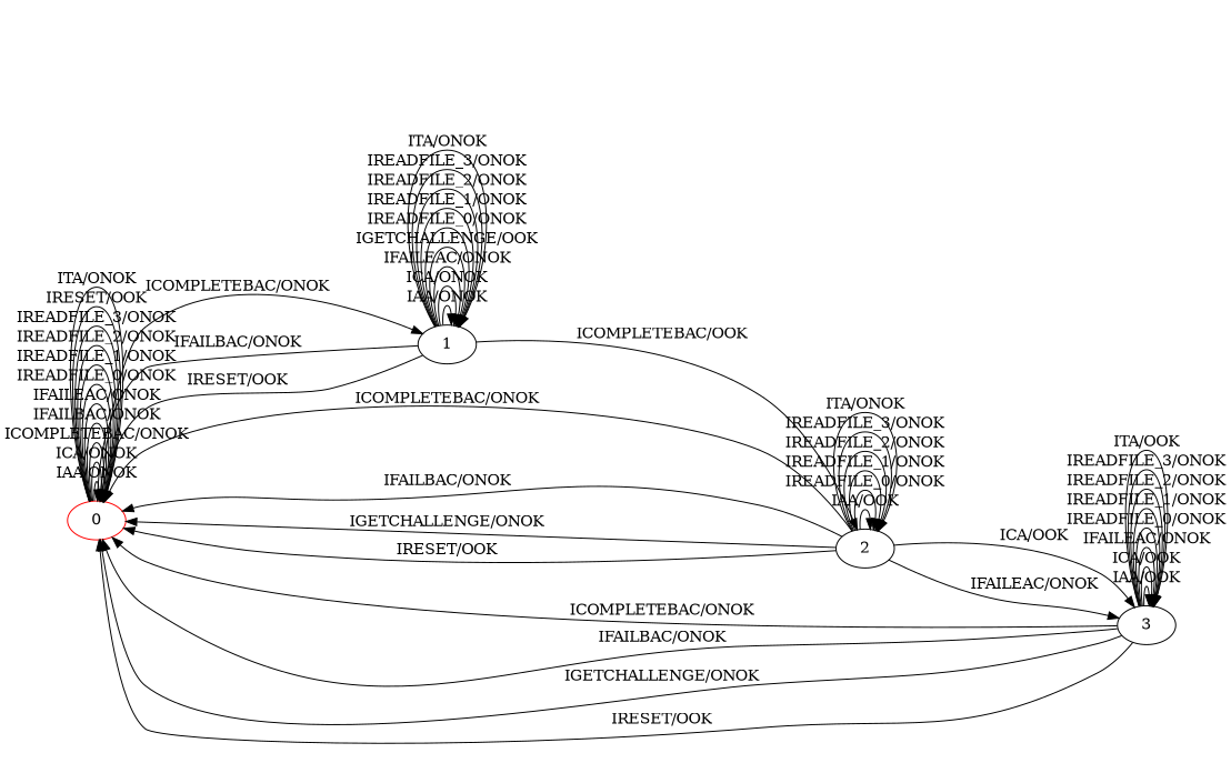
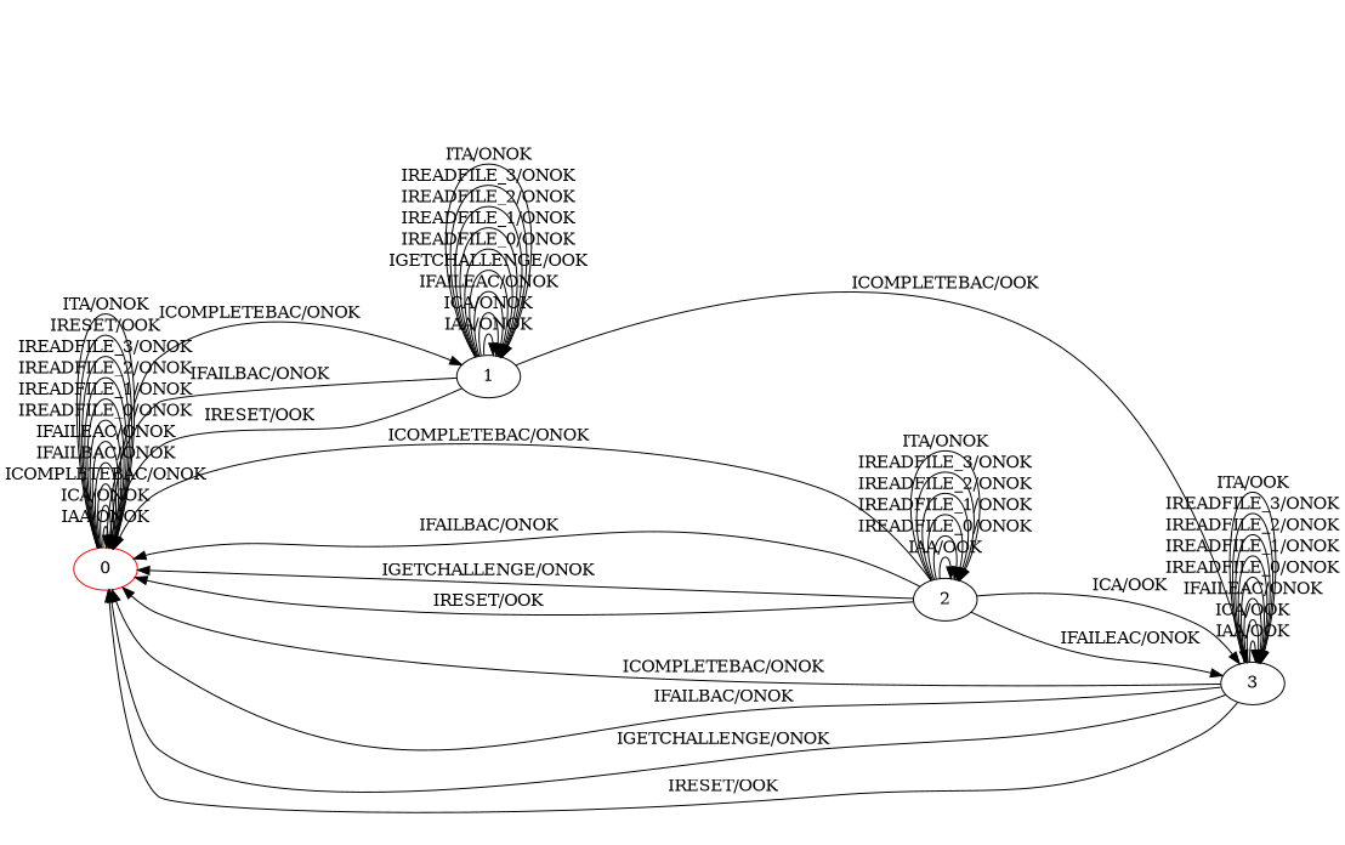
  digraph {
    rankdir=LR
    0 [color=red]
    1
    2
    3
    0 -> 0 [label="IAA/ONOK"]
    0 -> 0 [label="ICA/ONOK"]
    0 -> 0 [label="ICOMPLETEBAC/ONOK"]
    0 -> 0 [label="IFAILBAC/ONOK"]
    0 -> 0 [label="IFAILEAC/ONOK"]
    0 -> 0 [label="IREADFILE_0/ONOK"]
    0 -> 0 [label="IREADFILE_1/ONOK"]
    0 -> 0 [label="IREADFILE_2/ONOK"]
    0 -> 0 [label="IREADFILE_3/ONOK"]
    0 -> 0 [label="IRESET/OOK"]
    0 -> 0 [label="ITA/ONOK"]
    0 -> 1 [label="ICOMPLETEBAC/ONOK"]
    1 -> 0 [label="IFAILBAC/ONOK"]
    1 -> 0 [label="IRESET/OOK"]
    1 -> 1 [label="IAA/ONOK"]
    1 -> 1 [label="ICA/ONOK"]
    1 -> 1 [label="IFAILEAC/ONOK"]
    1 -> 1 [label="IGETCHALLENGE/OOK"]
    1 -> 1 [label="IREADFILE_0/ONOK"]
    1 -> 1 [label="IREADFILE_1/ONOK"]
    1 -> 1 [label="IREADFILE_2/ONOK"]
    1 -> 1 [label="IREADFILE_3/ONOK"]
    1 -> 1 [label="ITA/ONOK"]
-   1 -> 2 [label="ICOMPLETEBAC/OOK"]
+   1 -> 3 [label="ICOMPLETEBAC/OOK"]
    2 -> 0 [label="ICOMPLETEBAC/ONOK"]
    2 -> 0 [label="IFAILBAC/ONOK"]
    2 -> 0 [label="IGETCHALLENGE/ONOK"]
    2 -> 0 [label="IRESET/OOK"]
    2 -> 2 [label="IAA/OOK"]
    2 -> 2 [label="IREADFILE_0/ONOK"]
    2 -> 2 [label="IREADFILE_1/ONOK"]
    2 -> 2 [label="IREADFILE_2/ONOK"]
    2 -> 2 [label="IREADFILE_3/ONOK"]
    2 -> 2 [label="ITA/ONOK"]
    2 -> 3 [label="ICA/OOK"]
    2 -> 3 [label="IFAILEAC/ONOK"]
    3 -> 0 [label="ICOMPLETEBAC/ONOK"]
    3 -> 0 [label="IFAILBAC/ONOK"]
    3 -> 0 [label="IGETCHALLENGE/ONOK"]
    3 -> 0 [label="IRESET/OOK"]
    3 -> 3 [label="IAA/OOK"]
    3 -> 3 [label="ICA/OOK"]
    3 -> 3 [label="IFAILEAC/ONOK"]
    3 -> 3 [label="IREADFILE_0/ONOK"]
    3 -> 3 [label="IREADFILE_1/ONOK"]
    3 -> 3 [label="IREADFILE_2/ONOK"]
    3 -> 3 [label="IREADFILE_3/ONOK"]
    3 -> 3 [label="ITA/OOK"]
  }
